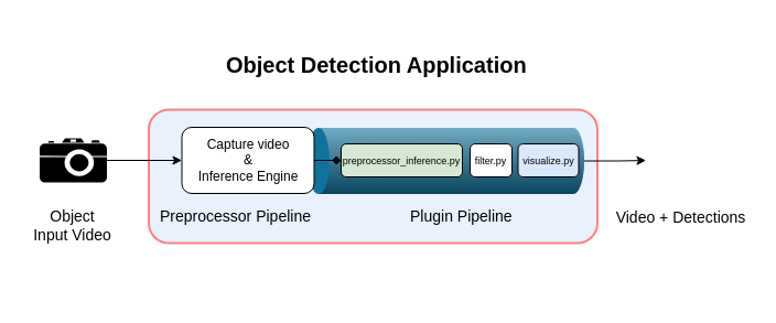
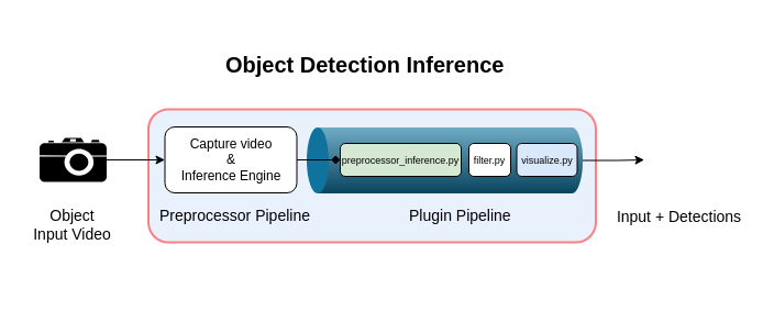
  <mxCell id="0" />
  <mxCell id="1" parent="0" />
  <mxCell id="2" value="" style="whiteSpace=wrap;html=1;fontSize=20;align=center;fillColor=#dae8fc;strokeColor=#FF3333;gradientColor=none;strokeWidth=2;opacity=60;rounded=1;shadow=0;glass=0;comic=0;" parent="1" vertex="1"><mxGeometry x="134.5" y="99" width="407" height="121" as="geometry" /></mxCell>
  <mxCell id="3" value="" style="edgeStyle=orthogonalEdgeStyle;rounded=0;orthogonalLoop=1;jettySize=auto;html=1;entryX=0;entryY=0.5;entryDx=0;entryDy=0;" parent="1" source="4" target="11" edge="1"><mxGeometry relative="1" as="geometry"><mxPoint x="559.5" y="175" as="targetPoint" /><Array as="points"><mxPoint x="561" y="145" /><mxPoint x="561" y="145" /></Array></mxGeometry></mxCell>
  <mxCell id="4" value="" style="verticalLabelPosition=bottom;verticalAlign=top;html=1;shape=mxgraph.infographic.cylinder;fillColor=#10739E;strokeColor=none;rotation=-90;" parent="1" vertex="1"><mxGeometry x="374" y="20" width="60" height="251" as="geometry" /></mxCell>
  <mxCell id="5" value="&lt;span style=&quot;font-size: 9px ; white-space: normal&quot;&gt;preprocessor_inference.py&lt;/span&gt;" style="rounded=1;whiteSpace=wrap;html=1;fillColor=#d5e8d4;" parent="1" vertex="1"><mxGeometry x="309" y="130" width="110" height="30" as="geometry" /></mxCell>
  <mxCell id="6" value="" style="edgeStyle=orthogonalEdgeStyle;rounded=0;orthogonalLoop=1;jettySize=auto;html=1;endArrow=diamond;" parent="1" source="7" target="5" edge="1"><mxGeometry relative="1" as="geometry" /></mxCell>
- <mxCell id="7" value="Capture video&lt;br&gt;&amp;amp;&lt;br&gt;Inference Engine" style="rounded=1;whiteSpace=wrap;html=1;" parent="1" vertex="1"><mxGeometry x="164.5" y="115" width="120" height="60" as="geometry" /></mxCell>
+ <mxCell id="7" value="Capture video&lt;br&gt;&amp;amp;&lt;br&gt;Inference Engine" style="rounded=1;whiteSpace=wrap;html=1;" parent="1" vertex="1"><mxGeometry x="149.5" y="115" width="120" height="60" as="geometry" /></mxCell>
  <mxCell id="8" value="&lt;font style=&quot;font-size: 9px&quot;&gt;filter.py&lt;/font&gt;" style="rounded=1;whiteSpace=wrap;html=1;" parent="1" vertex="1"><mxGeometry x="426" y="130" width="38" height="30" as="geometry" /></mxCell>
  <mxCell id="9" value="&lt;font style=&quot;font-size: 9px&quot;&gt;visualize.py&lt;br&gt;&lt;/font&gt;" style="rounded=1;whiteSpace=wrap;html=1;fillColor=#dae8fc;" parent="1" vertex="1"><mxGeometry x="469.5" y="130" width="55" height="30" as="geometry" /></mxCell>
- <mxCell id="10" value="Object Detection Application" style="text;html=1;resizable=0;points=[];autosize=1;align=left;verticalAlign=top;spacingTop=-4;fontSize=20;fontStyle=1" parent="1" vertex="1"><mxGeometry x="203" y="44" width="270" height="30" as="geometry" /></mxCell>
+ <mxCell id="10" value="Object Detection Inference" style="text;html=1;resizable=0;points=[];autosize=1;align=left;verticalAlign=top;spacingTop=-4;fontSize=20;fontStyle=1" parent="1" vertex="1"><mxGeometry x="203" y="44" width="270" height="30" as="geometry" /></mxCell>
  <mxCell id="11" value="" style="shape=image;html=1;verticalAlign=top;verticalLabelPosition=bottom;labelBackgroundColor=#ffffff;imageAspect=0;aspect=fixed;image=https://cdn2.iconfinder.com/data/icons/pittogrammi/142/32-128.png" parent="1" vertex="1"><mxGeometry x="585.5" y="124" width="42" height="42" as="geometry" /></mxCell>
  <mxCell id="12" value="Preprocessor Pipeline" style="text;html=1;resizable=0;points=[];autosize=1;align=left;verticalAlign=top;spacingTop=-4;fontSize=14;fontStyle=0" parent="1" vertex="1"><mxGeometry x="143" y="185" width="190" height="20" as="geometry" /></mxCell>
  <mxCell id="13" value="Plugin Pipeline" style="text;html=1;resizable=0;points=[];autosize=1;align=left;verticalAlign=top;spacingTop=-4;fontSize=14;fontStyle=0" parent="1" vertex="1"><mxGeometry x="369.5" y="185" width="130" height="20" as="geometry" /></mxCell>
  <mxCell id="14" value="Object&lt;br&gt;Input Video" style="text;html=1;resizable=0;points=[];autosize=1;align=center;verticalAlign=top;spacingTop=-4;fontSize=14;fontStyle=0" parent="1" vertex="1"><mxGeometry x="20" y="185" width="90" height="40" as="geometry" /></mxCell>
- <mxCell id="15" value="Video + Detections" style="text;html=1;resizable=0;points=[];autosize=1;align=center;verticalAlign=top;spacingTop=-4;fontSize=14;fontStyle=0" parent="1" vertex="1"><mxGeometry x="552" y="186" width="130" height="20" as="geometry" /></mxCell>
+ <mxCell id="15" value="Input + Detections" style="text;html=1;resizable=0;points=[];autosize=1;align=center;verticalAlign=top;spacingTop=-4;fontSize=14;fontStyle=0" parent="1" vertex="1"><mxGeometry x="552" y="186" width="130" height="20" as="geometry" /></mxCell>
  <mxCell id="16" value="" style="edgeStyle=orthogonalEdgeStyle;rounded=0;orthogonalLoop=1;jettySize=auto;html=1;fontSize=20;" parent="1" source="17" target="7" edge="1"><mxGeometry relative="1" as="geometry" /></mxCell>
  <mxCell id="17" value="" style="shape=mxgraph.signs.tech.camera_2;html=1;fillColor=#000000;strokeColor=none;verticalLabelPosition=bottom;verticalAlign=top;align=center;fontSize=20;" parent="1" vertex="1"><mxGeometry x="35.5" y="125" width="61" height="40" as="geometry" /></mxCell>
